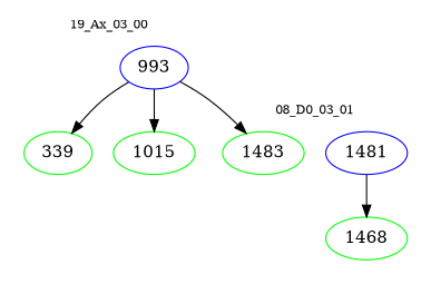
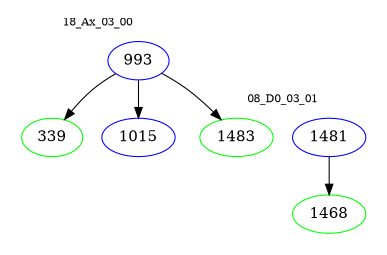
  digraph {
    node [color=green]
    edge [color=black]
    n1 [color=blue label=993]
    n2 [label=339]
-   n3 [label=1015]
+   n3 [color=blue label=1015]
    n4 [color=blue label=1481]
    n5 [label=1468]
    n6 [label=1483]
    subgraph cluster_1 {
      color=white
      fontsize=10
-     label="19_Ax_03_00"
+     label="18_Ax_03_00"
      n1
      n2
      n3
    }
    subgraph cluster_2 {
      color=white
      fontsize=10
      label="08_D0_03_01"
      n4
      n5
      n6
    }
    n1 -> n2
    n1 -> n3
    n1 -> n6
    n4 -> n5
  }
